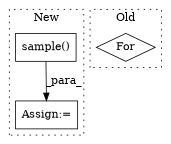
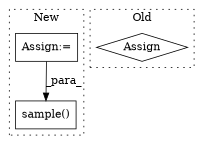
  digraph {
    node [shape=box]
    n1 [a=75 l=13 label="sample()" s=2145]
    n2 [a=68 l=3 label="Assign:=" s=2142]
-   n3 [a=107 l="4,6" label=For s="1641,1663" shape=diamond]
+   n3 [a=107 l="4,6" label=Assign s="1641,1663" shape=diamond]
    subgraph cluster_1 {
      label=New
      style=dotted
      n1
      n2
    }
    subgraph cluster_2 {
      label=Old
      style=dotted
      n3
    }
-   n1 -> n2 [label=_para_]
+   n2 -> n1 [label=_para_]
  }
